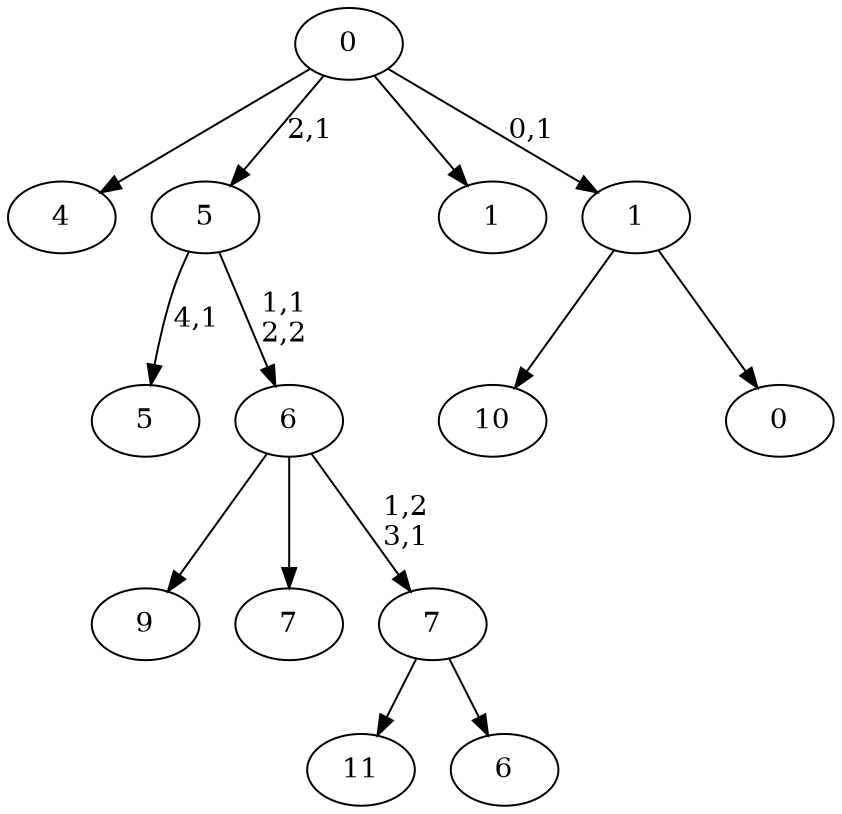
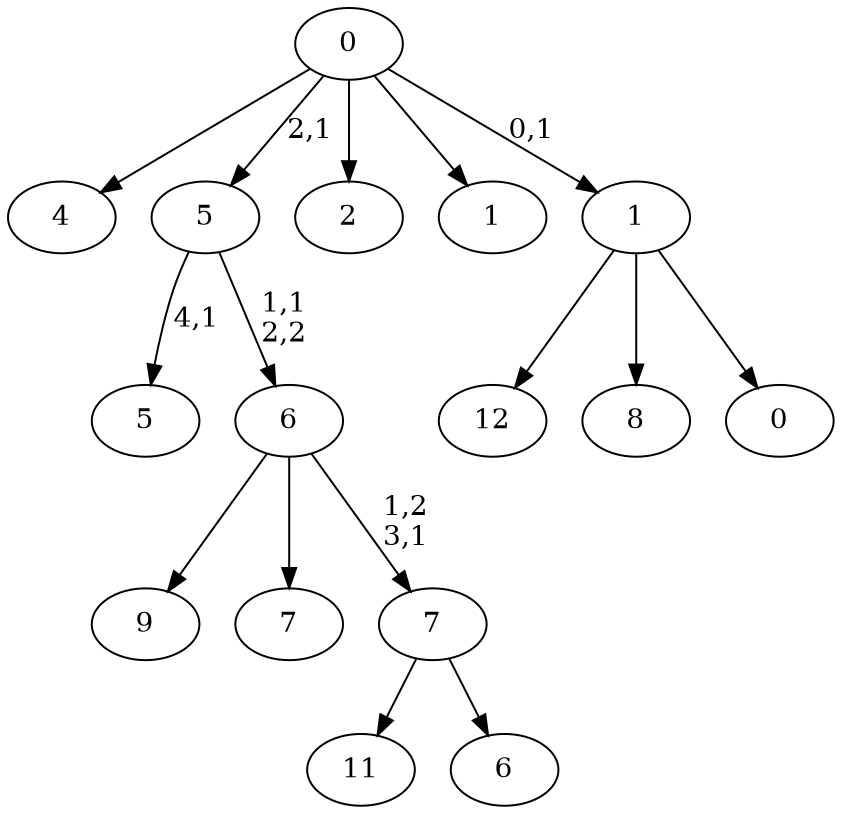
  digraph {
    n1 [label=11]
-   n2 [label=10]
+   n2 [label=12]
    n3 [label=9]
+   n4 [label=8]
    n5 [label=7]
    n6 [label=6]
    n7 [label=5]
    n8 [label=4]
    7
    6
    5
+   n12 [label=2]
    n13 [label=1]
    n14 [label=0]
    1
    0
    7 -> n1
    7 -> n6
    6 -> n3
    6 -> n5
    6 -> 7 [label="1,2\n3,1"]
    5 -> n7 [label="4,1"]
    5 -> 6 [label="1,1\n2,2"]
    1 -> n2
+   1 -> n4
    1 -> n14
    0 -> n8
    0 -> 5 [label="2,1"]
+   0 -> n12
    0 -> n13
    0 -> 1 [label="0,1"]
  }
